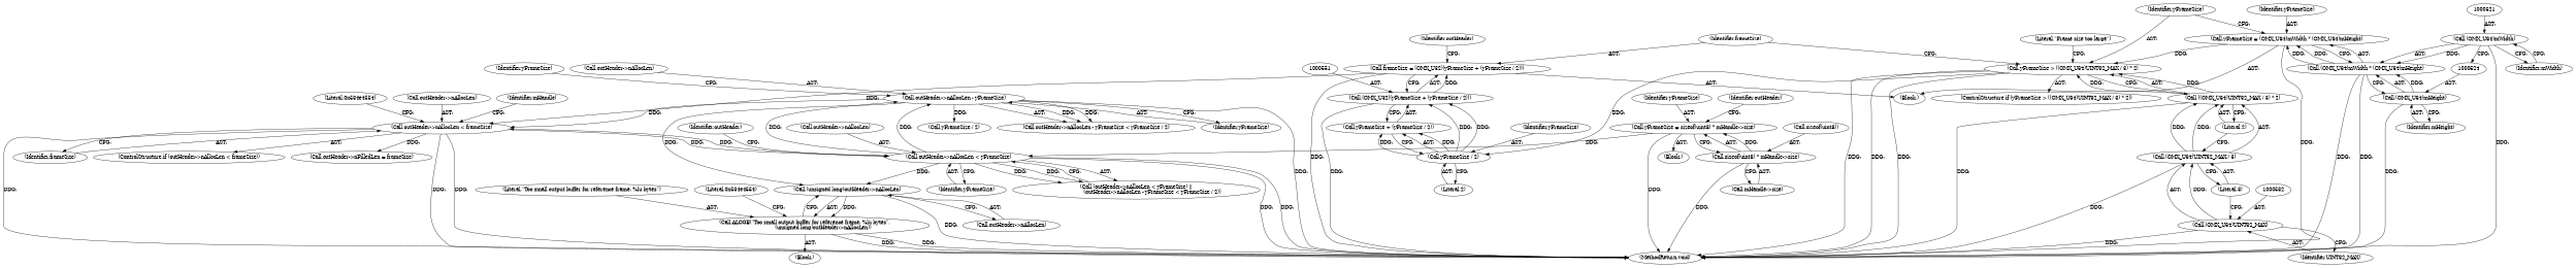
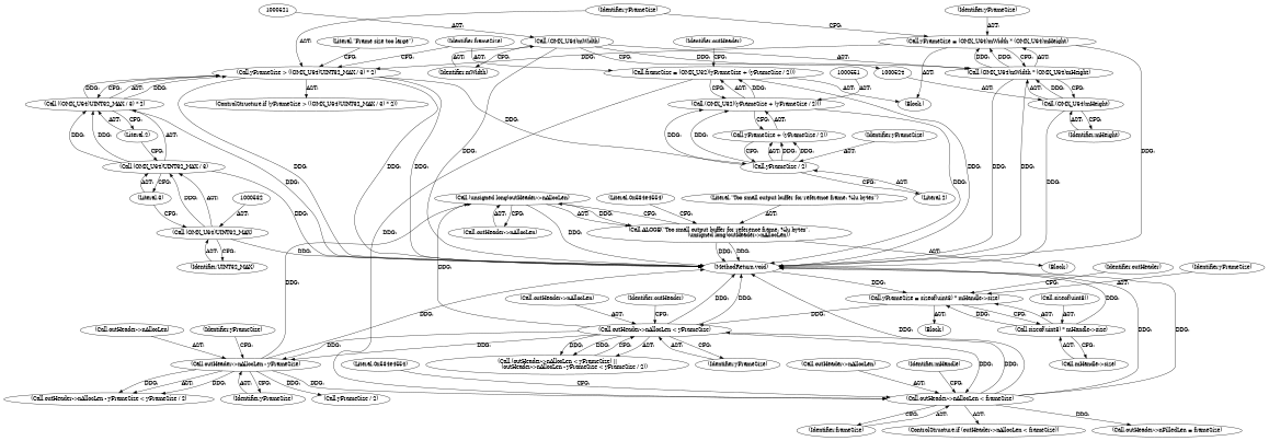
  digraph {
    n1 [label="(Call,(unsigned long)outHeader->nAllocLen)"]
    n2 [label="(Call,ALOGE(\"Too small output buffer for reference frame: %lu bytes\",\n                        (unsigned long)outHeader->nAllocLen))"]
    n3 [label="(Call,outHeader->nAllocLen)"]
    n4 [label="(MethodReturn,void)"]
    n5 [label="(Block,)"]
    n6 [label="(Call,outHeader->nAllocLen - yFrameSize)"]
    n7 [label="(Call,outHeader->nAllocLen < frameSize)"]
    n8 [label="(Call,yFrameSize / 2)"]
    n9 [label="(Call,outHeader->nAllocLen - yFrameSize < yFrameSize / 2)"]
    n10 [label="(Identifier,yFrameSize)"]
    n11 [label="(Call,outHeader->nAllocLen < yFrameSize)"]
    n12 [label="(Identifier,frameSize)"]
    n13 [label="(ControlStructure,if (outHeader->nAllocLen < frameSize))"]
    n14 [label="(Call,outHeader->nFilledLen = frameSize)"]
    n15 [label="(Call,(outHeader->nAllocLen < yFrameSize) ||\n                     (outHeader->nAllocLen - yFrameSize < yFrameSize / 2))"]
    n16 [label="(Identifier,yFrameSize)"]
    n17 [label="(Call,frameSize = (OMX_U32)(yFrameSize + (yFrameSize / 2)))"]
    n18 [label="(Call,(OMX_U32)(yFrameSize + (yFrameSize / 2)))"]
    n19 [label="(Block,)"]
    n20 [label="(Call,yFrameSize + (yFrameSize / 2))"]
    n21 [label="(Call,yFrameSize / 2)"]
    n22 [label="(Literal,2)"]
    n23 [label="(Call,yFrameSize > ((OMX_U64)UINT32_MAX / 3) * 2)"]
    n24 [label="(Call,((OMX_U64)UINT32_MAX / 3) * 2)"]
    n25 [label="(ControlStructure,if (yFrameSize > ((OMX_U64)UINT32_MAX / 3) * 2))"]
    n26 [label="(Literal,2)"]
    n27 [label="(Call,yFrameSize = (OMX_U64)mWidth * (OMX_U64)mHeight)"]
    n28 [label="(Call,(OMX_U64)mWidth * (OMX_U64)mHeight)"]
    n29 [label="(Call,(OMX_U64)mHeight)"]
    n30 [label="(Identifier,mHeight)"]
    n31 [label="(Call,(OMX_U64)mWidth)"]
    n32 [label="(Identifier,mWidth)"]
    1000524
    n34 [label="(Call,(OMX_U64)UINT32_MAX / 3)"]
    n35 [label="(Literal,3)"]
    n36 [label="(Call,(OMX_U64)UINT32_MAX)"]
    n37 [label="(Identifier,UINT32_MAX)"]
    n38 [label="(Call,yFrameSize = sizeof(uint8) * mHandle->size)"]
    n39 [label="(Call,sizeof(uint8) * mHandle->size)"]
    n40 [label="(Block,)"]
    n41 [label="(Call,mHandle->size)"]
    n42 [label="(Call,outHeader->nAllocLen)"]
    n43 [label="(Identifier,outHeader)"]
    n44 [label="(Identifier,outHeader)"]
    n45 [label="(Literal,0x534e4554)"]
    n46 [label="(Identifier,yFrameSize)"]
    n47 [label="(Call,outHeader->nAllocLen)"]
    n48 [label="(Identifier,outHeader)"]
    n49 [label="(Identifier,frameSize)"]
    n50 [label="(Call,outHeader->nAllocLen)"]
    n51 [label="(Identifier,yFrameSize)"]
    n52 [label="(Literal,\"Too small output buffer for reference frame: %lu bytes\")"]
    n53 [label="(Identifier,mHandle)"]
    n54 [label="(Identifier,yFrameSize)"]
    n55 [label="(Identifier,yFrameSize)"]
    n56 [label="(Literal,\"Frame size too large\")"]
    n57 [label="(Literal,0x534e4554)"]
    n58 [label="(Identifier,yFrameSize)"]
    n59 [label="(Call,sizeof(uint8))"]
    1000551
    1000521
    1000532
    n1 -> n2 [label="AST: "]
    n1 -> n2 [label="DDG: "]
    n1 -> n3 [label="CFG: "]
    n1 -> n4 [label="DDG: "]
    n2 -> n1 [label="CFG: "]
    n2 -> n4 [label="DDG: "]
    n2 -> n4 [label="DDG: "]
    n2 -> n5 [label="AST: "]
    n3 -> n1 [label="AST: "]
    n6 -> n1 [label="DDG: "]
    n6 -> n4 [label="DDG: "]
    n6 -> n7 [label="DDG: "]
    n6 -> n8 [label="DDG: "]
    n6 -> n9 [label="AST: "]
    n6 -> n9 [label="DDG: "]
    n6 -> n9 [label="DDG: "]
    n6 -> n10 [label="CFG: "]
    n7 -> n4 [label="DDG: "]
    n7 -> n4 [label="DDG: "]
    n7 -> n4 [label="DDG: "]
    n7 -> n11 [label="DDG: "]
    n7 -> n12 [label="CFG: "]
    n7 -> n13 [label="AST: "]
    n7 -> n14 [label="DDG: "]
    n10 -> n6 [label="AST: "]
    n11 -> n1 [label="DDG: "]
    n11 -> n4 [label="DDG: "]
    n11 -> n4 [label="DDG: "]
    n11 -> n6 [label="DDG: "]
    n11 -> n6 [label="DDG: "]
    n11 -> n7 [label="DDG: "]
    n11 -> n15 [label="AST: "]
    n11 -> n15 [label="DDG: "]
    n11 -> n15 [label="DDG: "]
    n11 -> n16 [label="CFG: "]
    n12 -> n7 [label="AST: "]
    n15 -> n11 [label="CFG: "]
    n16 -> n11 [label="AST: "]
    n17 -> n4 [label="DDG: "]
    n17 -> n7 [label="DDG: "]
    n17 -> n18 [label="CFG: "]
    n17 -> n19 [label="AST: "]
    n18 -> n4 [label="DDG: "]
    n18 -> n17 [label="AST: "]
    n18 -> n17 [label="DDG: "]
    n18 -> n20 [label="CFG: "]
    n20 -> n18 [label="AST: "]
    n20 -> n21 [label="CFG: "]
    n21 -> n18 [label="DDG: "]
    n21 -> n18 [label="DDG: "]
    n21 -> n20 [label="AST: "]
    n21 -> n20 [label="DDG: "]
    n21 -> n20 [label="DDG: "]
    n21 -> n22 [label="CFG: "]
    n22 -> n21 [label="AST: "]
    n23 -> n4 [label="DDG: "]
    n23 -> n4 [label="DDG: "]
    n23 -> n4 [label="DDG: "]
    n23 -> n21 [label="DDG: "]
    n23 -> n24 [label="CFG: "]
    n23 -> n25 [label="AST: "]
    n24 -> n4 [label="DDG: "]
    n24 -> n23 [label="AST: "]
    n24 -> n23 [label="DDG: "]
    n24 -> n23 [label="DDG: "]
    n24 -> n26 [label="CFG: "]
    n26 -> n24 [label="AST: "]
    n26 -> n34 [label="CFG: "]
    n27 -> n4 [label="DDG: "]
    n27 -> n19 [label="AST: "]
    n27 -> n23 [label="DDG: "]
    n27 -> n28 [label="CFG: "]
    n28 -> n4 [label="DDG: "]
    n28 -> n4 [label="DDG: "]
    n28 -> n27 [label="AST: "]
    n28 -> n27 [label="DDG: "]
    n28 -> n27 [label="DDG: "]
    n28 -> n29 [label="CFG: "]
    n29 -> n4 [label="DDG: "]
    n29 -> n28 [label="AST: "]
    n29 -> n28 [label="DDG: "]
    n29 -> n30 [label="CFG: "]
    n30 -> n29 [label="AST: "]
    n31 -> n4 [label="DDG: "]
    n31 -> n28 [label="AST: "]
    n31 -> n28 [label="DDG: "]
    n31 -> n32 [label="CFG: "]
    n31 -> 1000524 [label="CFG: "]
-   n32 -> n31 [label="CFG: "]
+   n32 -> n31 [label="AST: "]
    1000524 -> n29 [label="AST: "]
    n34 -> n4 [label="DDG: "]
    n34 -> n24 [label="AST: "]
    n34 -> n24 [label="DDG: "]
    n34 -> n24 [label="DDG: "]
    n34 -> n35 [label="CFG: "]
    n35 -> n34 [label="AST: "]
    n35 -> n36 [label="CFG: "]
    n36 -> n4 [label="DDG: "]
    n36 -> n34 [label="AST: "]
    n36 -> n34 [label="DDG: "]
    n36 -> n37 [label="CFG: "]
    n37 -> n36 [label="AST: "]
-   n38 -> n4 [label="DDG: "]
+   n4 -> n38 [label="DDG: "]
    n38 -> n11 [label="DDG: "]
    n38 -> n39 [label="CFG: "]
    n38 -> n40 [label="AST: "]
    n39 -> n4 [label="DDG: "]
    n39 -> n38 [label="AST: "]
    n39 -> n38 [label="DDG: "]
    n39 -> n41 [label="CFG: "]
    n41 -> n39 [label="AST: "]
    n42 -> n11 [label="AST: "]
    n43 -> n17 [label="CFG: "]
    n44 -> n11 [label="CFG: "]
    n45 -> n7 [label="CFG: "]
    n46 -> n21 [label="AST: "]
    n47 -> n7 [label="AST: "]
    n48 -> n38 [label="CFG: "]
    n49 -> n17 [label="AST: "]
    n49 -> n23 [label="CFG: "]
    n50 -> n6 [label="AST: "]
    n51 -> n23 [label="AST: "]
    n51 -> n27 [label="CFG: "]
    n52 -> n2 [label="AST: "]
    n53 -> n7 [label="CFG: "]
    n54 -> n6 [label="CFG: "]
    n55 -> n27 [label="AST: "]
    n56 -> n23 [label="CFG: "]
    n57 -> n2 [label="CFG: "]
    n58 -> n38 [label="AST: "]
    n59 -> n39 [label="AST: "]
    1000551 -> n18 [label="AST: "]
    1000521 -> n31 [label="AST: "]
    1000532 -> n36 [label="AST: "]
  }
